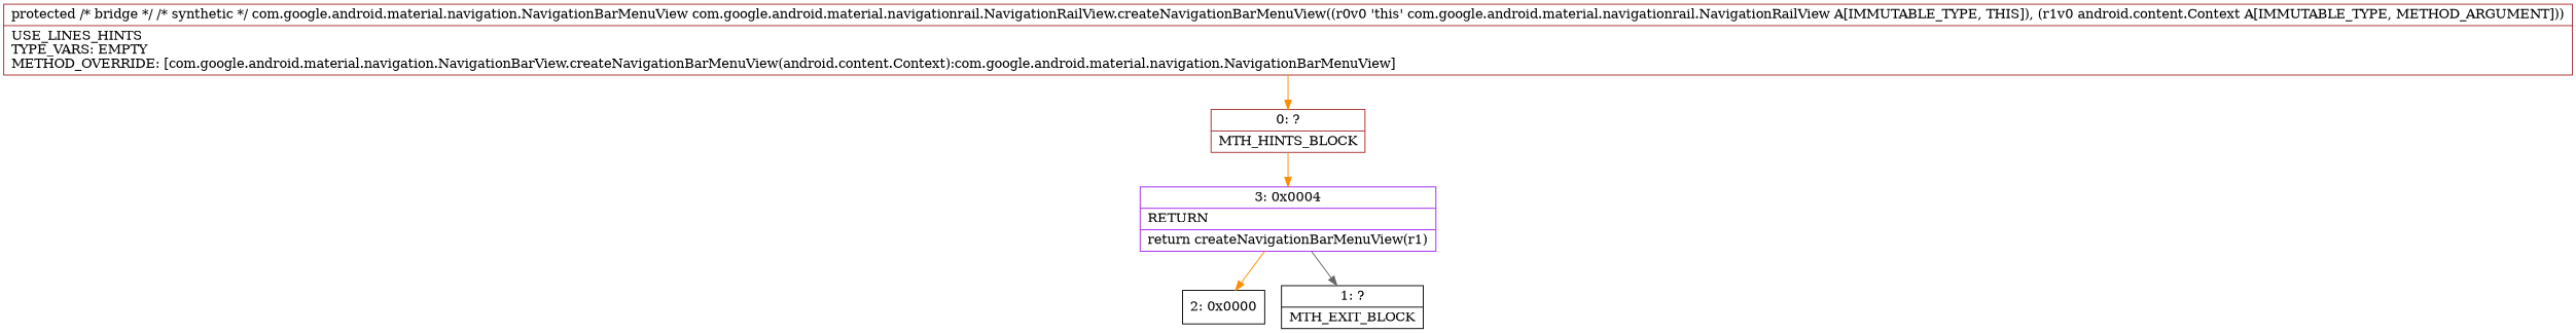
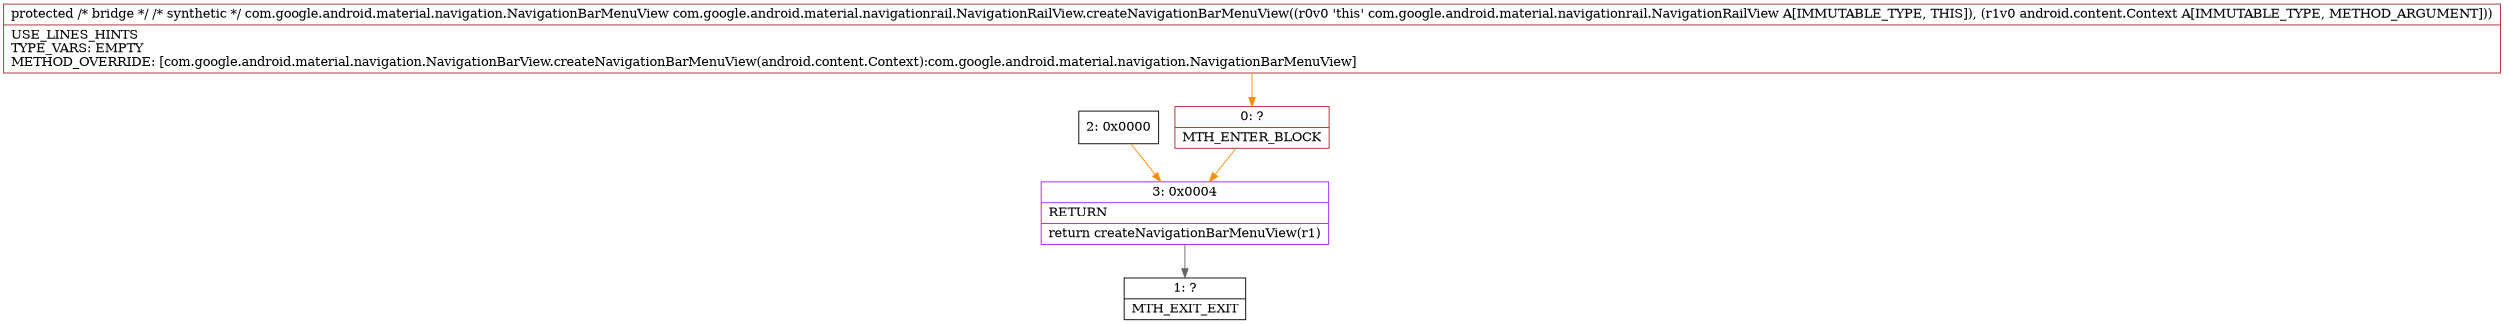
  digraph {
    fontname="DejaVu Serif"
    node [color=brown fontname="DejaVu Serif" shape=record]
    edge [color=darkorange fontname="DejaVu Serif"]
-   n1 [label="{0\:\ ?|MTH_HINTS_BLOCK\l}"]
+   n1 [label="{0\:\ ?|MTH_ENTER_BLOCK\l}"]
    n2 [color=purple label="{3\:\ 0x0004|RETURN\l|return createNavigationBarMenuView(r1)\l}"]
    n3 [color=black label="{2\:\ 0x0000}"]
-   n4 [color=black label="{1\:\ ?|MTH_EXIT_BLOCK\l}"]
+   n4 [color=black label="{1\:\ ?|MTH_EXIT_EXIT\l}"]
    n5 [label="{protected \/* bridge *\/ \/* synthetic *\/ com.google.android.material.navigation.NavigationBarMenuView com.google.android.material.navigationrail.NavigationRailView.createNavigationBarMenuView((r0v0 'this' com.google.android.material.navigationrail.NavigationRailView A[IMMUTABLE_TYPE, THIS]), (r1v0 android.content.Context A[IMMUTABLE_TYPE, METHOD_ARGUMENT]))  | USE_LINES_HINTS\lTYPE_VARS: EMPTY\lMETHOD_OVERRIDE: [com.google.android.material.navigation.NavigationBarView.createNavigationBarMenuView(android.content.Context):com.google.android.material.navigation.NavigationBarMenuView]\l}"]
    n1 -> n2
    n2 -> n4 [color=gray40]
-   n2 -> n3
+   n3 -> n2
    n5 -> n1
  }
